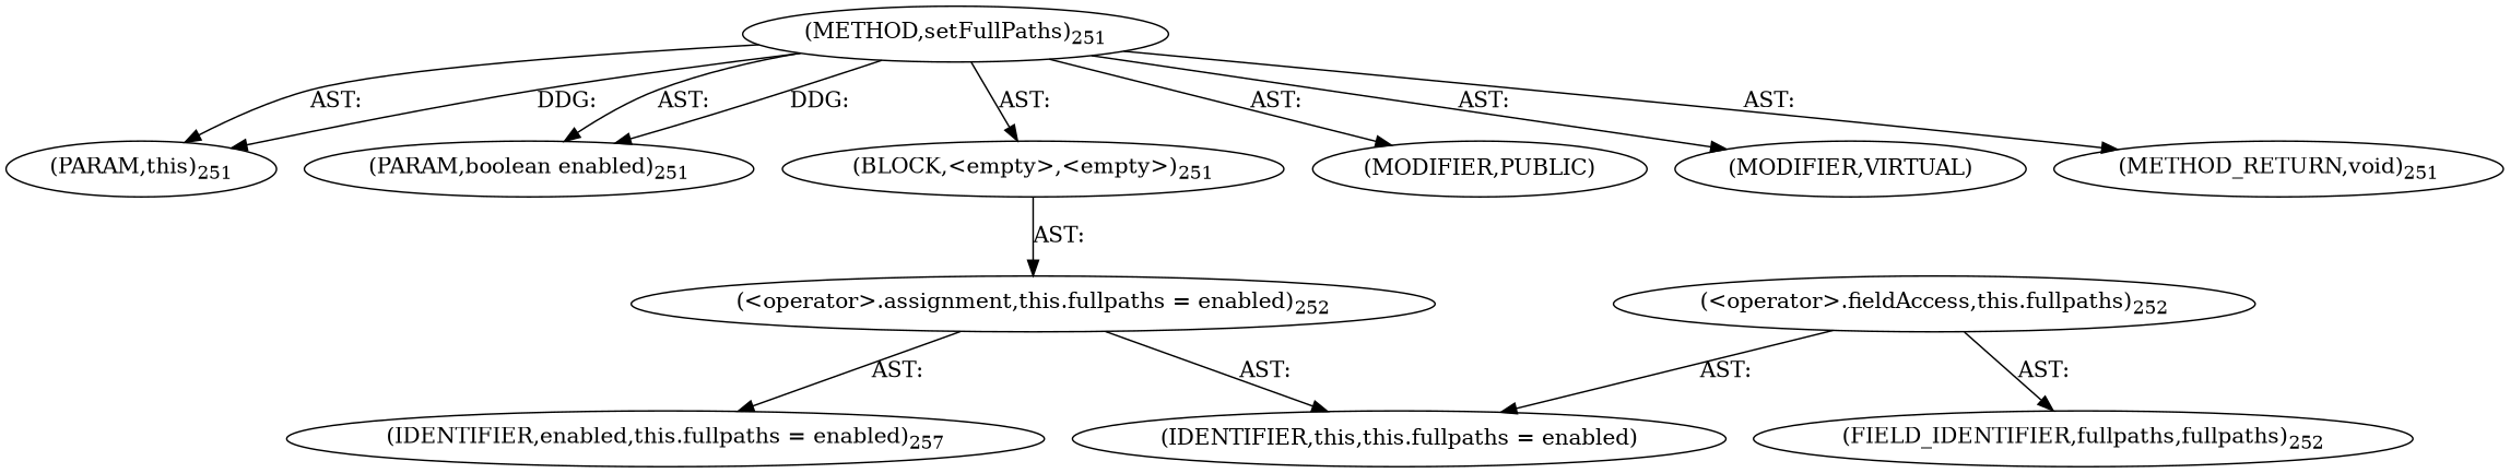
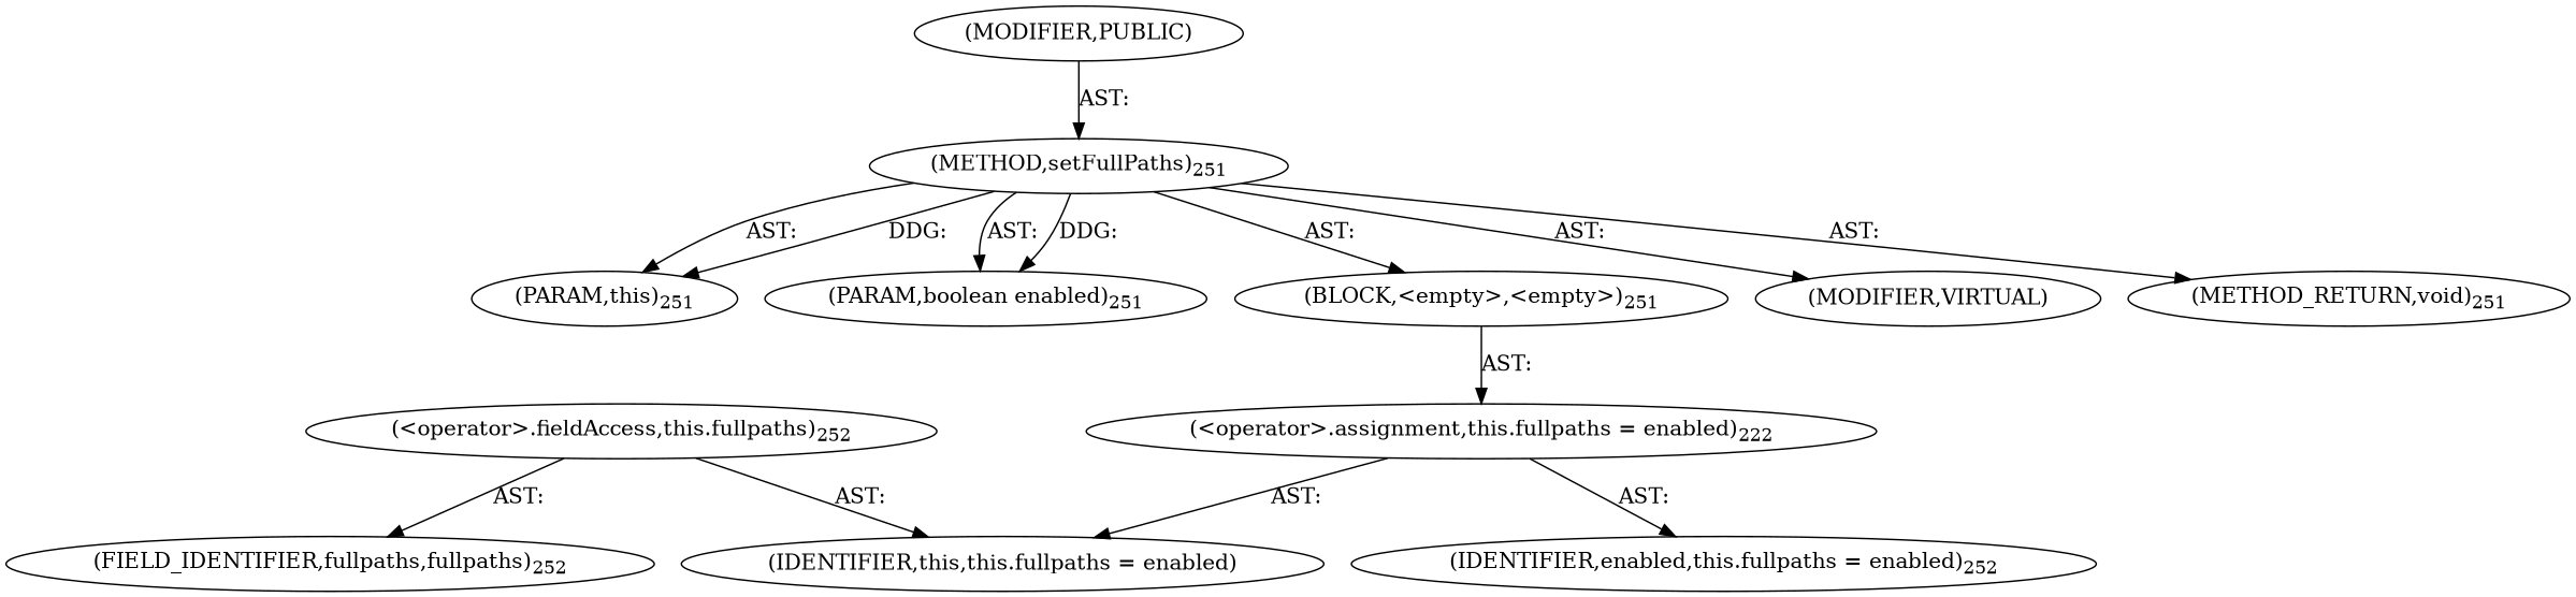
  digraph {
    n1 [label=<(METHOD,setFullPaths)<SUB>251</SUB>>]
    n2 [label=<(PARAM,this)<SUB>251</SUB>>]
    n3 [label=<(PARAM,boolean enabled)<SUB>251</SUB>>]
    n4 [label=<(BLOCK,&lt;empty&gt;,&lt;empty&gt;)<SUB>251</SUB>>]
    n5 [label=<(MODIFIER,PUBLIC)>]
    n6 [label=<(MODIFIER,VIRTUAL)>]
    n7 [label=<(METHOD_RETURN,void)<SUB>251</SUB>>]
-   n8 [label=<(&lt;operator&gt;.assignment,this.fullpaths = enabled)<SUB>252</SUB>>]
-   n9 [label=<(IDENTIFIER,enabled,this.fullpaths = enabled)<SUB>257</SUB>>]
+   n8 [label=<(&lt;operator&gt;.assignment,this.fullpaths = enabled)<SUB>222</SUB>>]
+   n9 [label=<(IDENTIFIER,enabled,this.fullpaths = enabled)<SUB>252</SUB>>]
    n10 [label=<(IDENTIFIER,this,this.fullpaths = enabled)>]
    n11 [label=<(&lt;operator&gt;.fieldAccess,this.fullpaths)<SUB>252</SUB>>]
    n12 [label=<(FIELD_IDENTIFIER,fullpaths,fullpaths)<SUB>252</SUB>>]
    n1 -> n2 [label="AST: "]
    n1 -> n2 [label="DDG: "]
    n1 -> n3 [label="AST: "]
    n1 -> n3 [label="DDG: "]
    n1 -> n4 [label="AST: "]
-   n1 -> n5 [label="AST: "]
+   n5 -> n1 [label="AST: "]
    n1 -> n6 [label="AST: "]
    n1 -> n7 [label="AST: "]
    n4 -> n8 [label="AST: "]
    n8 -> n9 [label="AST: "]
    n8 -> n10 [label="AST: "]
    n11 -> n10 [label="AST: "]
    n11 -> n12 [label="AST: "]
  }
